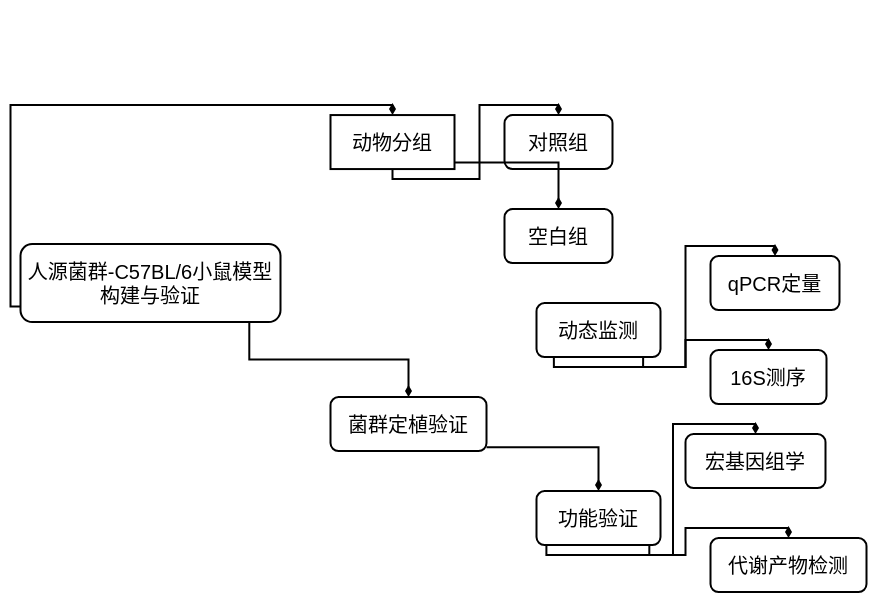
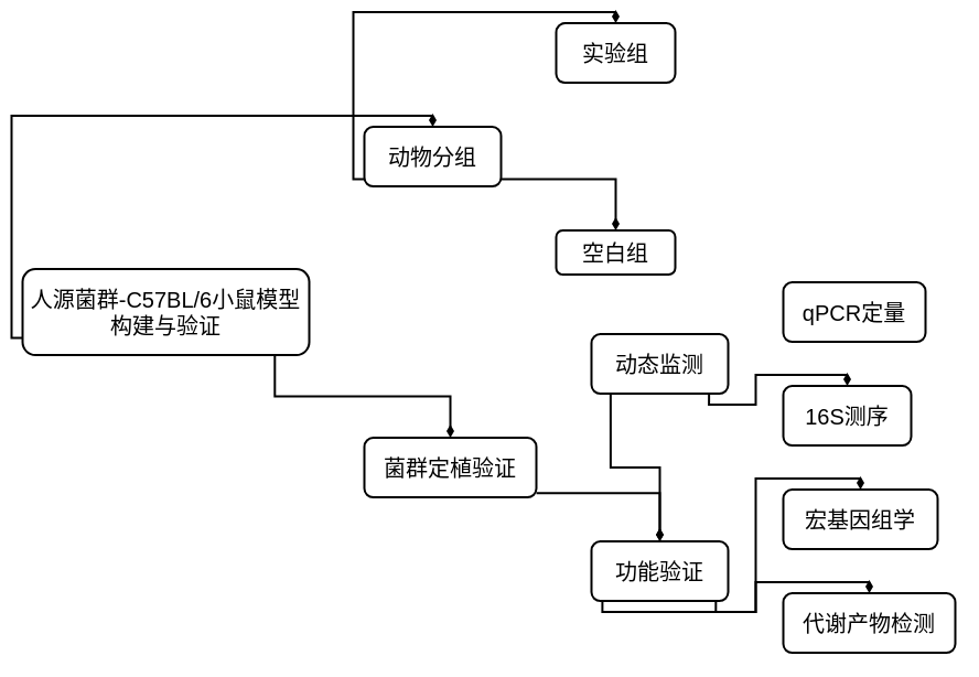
  <mxCell id="0" />
  <mxCell id="1" parent="0" />
  <mxCell id="2" value="人源菌群-C57BL/6小鼠模型构建与验证" style="whiteSpace=wrap;strokeWidth=2;rounded=1;glass=0;fontSize=20;" vertex="1" parent="1"><mxGeometry y="243.562" width="260" height="78" as="geometry" x="20" /></mxCell>
- <mxCell id="3" value="动物分组" style="whiteSpace=wrap;strokeWidth=2;glass=0;fontSize=20;rounded=0;" vertex="1" parent="1"><mxGeometry x="330" y="114.562" width="124" height="54" as="geometry" /></mxCell>
+ <mxCell id="3" value="动物分组" style="whiteSpace=wrap;strokeWidth=2;rounded=1;glass=0;fontSize=20;" vertex="1" parent="1"><mxGeometry x="330" y="114.562" width="124" height="54" as="geometry" /></mxCell>
  <mxCell id="4" value="菌群定植验证" style="whiteSpace=wrap;strokeWidth=2;rounded=1;glass=0;fontSize=20;" vertex="1" parent="1"><mxGeometry x="330" y="396.562" width="156" height="54" as="geometry" /></mxCell>
- <mxCell id="6" value="对照组" style="whiteSpace=wrap;strokeWidth=2;rounded=1;glass=0;fontSize=20;" vertex="1" parent="1"><mxGeometry x="504" y="114.562" width="108" height="54" as="geometry" /></mxCell>
- <mxCell id="7" value="空白组" style="whiteSpace=wrap;strokeWidth=2;rounded=1;glass=0;fontSize=20;" vertex="1" parent="1"><mxGeometry x="504" y="208.562" width="108" height="54" as="geometry" /></mxCell>
+ <mxCell id="5" value="实验组" style="whiteSpace=wrap;strokeWidth=2;rounded=1;glass=0;fontSize=20;" vertex="1" parent="1"><mxGeometry x="504" y="20.562" width="108" height="54" as="geometry" /></mxCell>
+ <mxCell id="7" value="空白组" style="whiteSpace=wrap;strokeWidth=2;rounded=1;glass=0;fontSize=20;" vertex="1" parent="1"><mxGeometry x="504" y="208.562" width="108" height="40" as="geometry" /></mxCell>
  <mxCell id="8" value="动态监测" style="whiteSpace=wrap;strokeWidth=2;rounded=1;glass=0;fontSize=20;" vertex="1" parent="1"><mxGeometry x="536" y="302.562" width="124" height="54" as="geometry" /></mxCell>
  <mxCell id="9" value="功能验证" style="whiteSpace=wrap;strokeWidth=2;rounded=1;glass=0;fontSize=20;" vertex="1" parent="1"><mxGeometry x="536" y="490.562" width="124" height="54" as="geometry" /></mxCell>
  <mxCell id="10" value="qPCR定量" style="whiteSpace=wrap;strokeWidth=2;rounded=1;glass=0;fontSize=20;" vertex="1" parent="1"><mxGeometry x="710" y="255.562" width="129" height="54" as="geometry" /></mxCell>
  <mxCell id="11" value="16S测序" style="whiteSpace=wrap;strokeWidth=2;rounded=1;glass=0;fontSize=20;" vertex="1" parent="1"><mxGeometry x="710" y="349.562" width="116" height="54" as="geometry" /></mxCell>
- <mxCell id="12" value="宏基因组学" style="whiteSpace=wrap;strokeWidth=2;rounded=1;glass=0;fontSize=20;" vertex="1" parent="1"><mxGeometry x="685" y="433.562" width="140" height="54" as="geometry" /></mxCell>
+ <mxCell id="12" value="宏基因组学" style="whiteSpace=wrap;strokeWidth=2;rounded=1;glass=0;fontSize=20;" vertex="1" parent="1"><mxGeometry x="710" y="443.562" width="140" height="54" as="geometry" /></mxCell>
  <mxCell id="13" value="代谢产物检测" style="whiteSpace=wrap;strokeWidth=2;rounded=1;glass=0;fontSize=20;" vertex="1" parent="1"><mxGeometry x="710" y="537.562" width="156" height="54" as="geometry" /></mxCell>
  <mxCell id="14" value="" style="startArrow=none;endArrow=diamondThin;exitX=0;exitY=0.8;entryX=0.5;entryY=0;rounded=0;strokeWidth=2;endFill=1;orthogonal=1;edgeStyle=orthogonalEdgeStyle;" edge="1" parent="1" source="2" target="3"><mxGeometry relative="1" as="geometry" /></mxCell>
  <mxCell id="15" value="" style="startArrow=none;endArrow=diamondThin;exitX=0.88;exitY=1;entryX=0.5;entryY=0;rounded=0;strokeWidth=2;endFill=1;orthogonal=1;edgeStyle=orthogonalEdgeStyle;" edge="1" parent="1" source="2" target="4"><mxGeometry relative="1" as="geometry" /></mxCell>
- <mxCell id="17" value="" style="startArrow=none;endArrow=diamondThin;exitX=0.5;exitY=1;entryX=0.5;entryY=0;rounded=0;strokeWidth=2;endFill=1;orthogonal=1;edgeStyle=orthogonalEdgeStyle;" edge="1" parent="1" source="3" target="6"><mxGeometry relative="1" as="geometry" /></mxCell>
+ <mxCell id="16" value="" style="startArrow=none;endArrow=diamondThin;exitX=0;exitY=0.88;entryX=0.5;entryY=0;rounded=0;strokeWidth=2;endFill=1;orthogonal=1;edgeStyle=orthogonalEdgeStyle;" edge="1" parent="1" source="3" target="5"><mxGeometry relative="1" as="geometry" /></mxCell>
  <mxCell id="18" value="" style="startArrow=none;endArrow=diamondThin;exitX=1;exitY=0.88;entryX=0.5;entryY=0;rounded=0;strokeWidth=2;endFill=1;orthogonal=1;edgeStyle=orthogonalEdgeStyle;" edge="1" parent="1" source="3" target="7"><mxGeometry relative="1" as="geometry" /></mxCell>
  <mxCell id="19" value="" style="startArrow=none;endArrow=diamondThin;exitX=1;exitY=0.93;entryX=0.5;entryY=0;rounded=0;strokeWidth=2;endFill=1;orthogonal=1;edgeStyle=orthogonalEdgeStyle;" edge="1" parent="1" source="4" target="9"><mxGeometry relative="1" as="geometry" /></mxCell>
- <mxCell id="20" value="" style="startArrow=none;endArrow=diamondThin;exitX=0.14;exitY=1;entryX=0.5;entryY=0;rounded=0;strokeWidth=2;endFill=1;orthogonal=1;edgeStyle=orthogonalEdgeStyle;" edge="1" parent="1" source="8" target="10"><mxGeometry relative="1" as="geometry" /></mxCell>
+ <mxCell id="20" value="" style="startArrow=none;endArrow=diamondThin;exitX=0.14;exitY=1;rounded=0;strokeWidth=2;endFill=1;orthogonal=1;edgeStyle=orthogonalEdgeStyle;" edge="1" parent="1" source="8" target="9"><mxGeometry relative="1" as="geometry" /></mxCell>
  <mxCell id="21" value="" style="startArrow=none;endArrow=diamondThin;exitX=0.86;exitY=1;entryX=0.5;entryY=0;rounded=0;strokeWidth=2;endFill=1;orthogonal=1;edgeStyle=orthogonalEdgeStyle;" edge="1" parent="1" source="8" target="11"><mxGeometry relative="1" as="geometry" /></mxCell>
  <mxCell id="22" value="" style="startArrow=none;endArrow=diamondThin;exitX=0.08;exitY=1;entryX=0.5;entryY=0;rounded=0;strokeWidth=2;endFill=1;orthogonal=1;edgeStyle=orthogonalEdgeStyle;" edge="1" parent="1" source="9" target="12"><mxGeometry relative="1" as="geometry" /></mxCell>
  <mxCell id="23" value="" style="startArrow=none;endArrow=diamondThin;exitX=0.91;exitY=1;entryX=0.5;entryY=0;rounded=0;strokeWidth=2;endFill=1;orthogonal=1;edgeStyle=orthogonalEdgeStyle;" edge="1" parent="1" source="9" target="13"><mxGeometry relative="1" as="geometry" /></mxCell>
